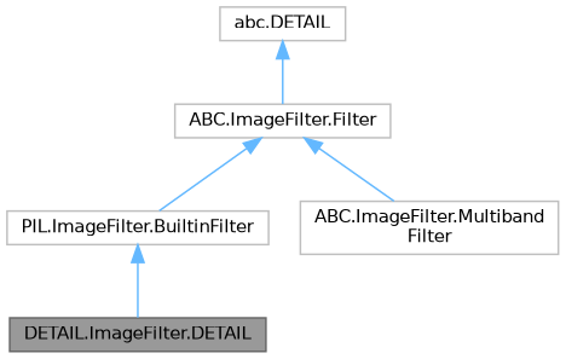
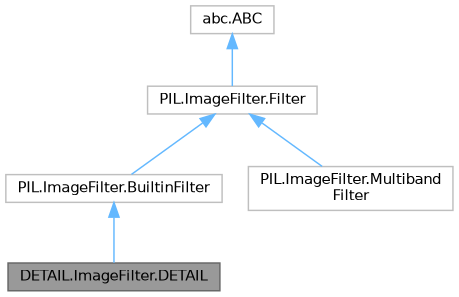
  digraph {
    node [color=grey75 fillcolor=white fontname=Helvetica fontsize=10 shape=box style=filled]
    edge [color=steelblue1 dir=back fontname=Helvetica fontsize=10 labelfontname=Helvetica labelfontsize=10 style=solid]
    n1 [color=gray40 fillcolor=grey60 fontcolor=black height=0.2 label="DETAIL.ImageFilter.DETAIL" width=0.4]
    n2 [height=0.2 label="PIL.ImageFilter.BuiltinFilter" width=0.4]
-   n3 [height=0.2 label="ABC.ImageFilter.Multiband\lFilter" width=0.4]
-   n4 [height=0.2 label="ABC.ImageFilter.Filter" width=0.4]
-   n5 [height=0.2 label="abc.DETAIL" width=0.4]
+   n3 [height=0.2 label="PIL.ImageFilter.Multiband\lFilter" width=0.4]
+   n4 [height=0.2 label="PIL.ImageFilter.Filter" width=0.4]
+   n5 [height=0.2 label="abc.ABC" width=0.4]
    n2 -> n1
    n4 -> n2
    n4 -> n3
    n5 -> n4
  }
